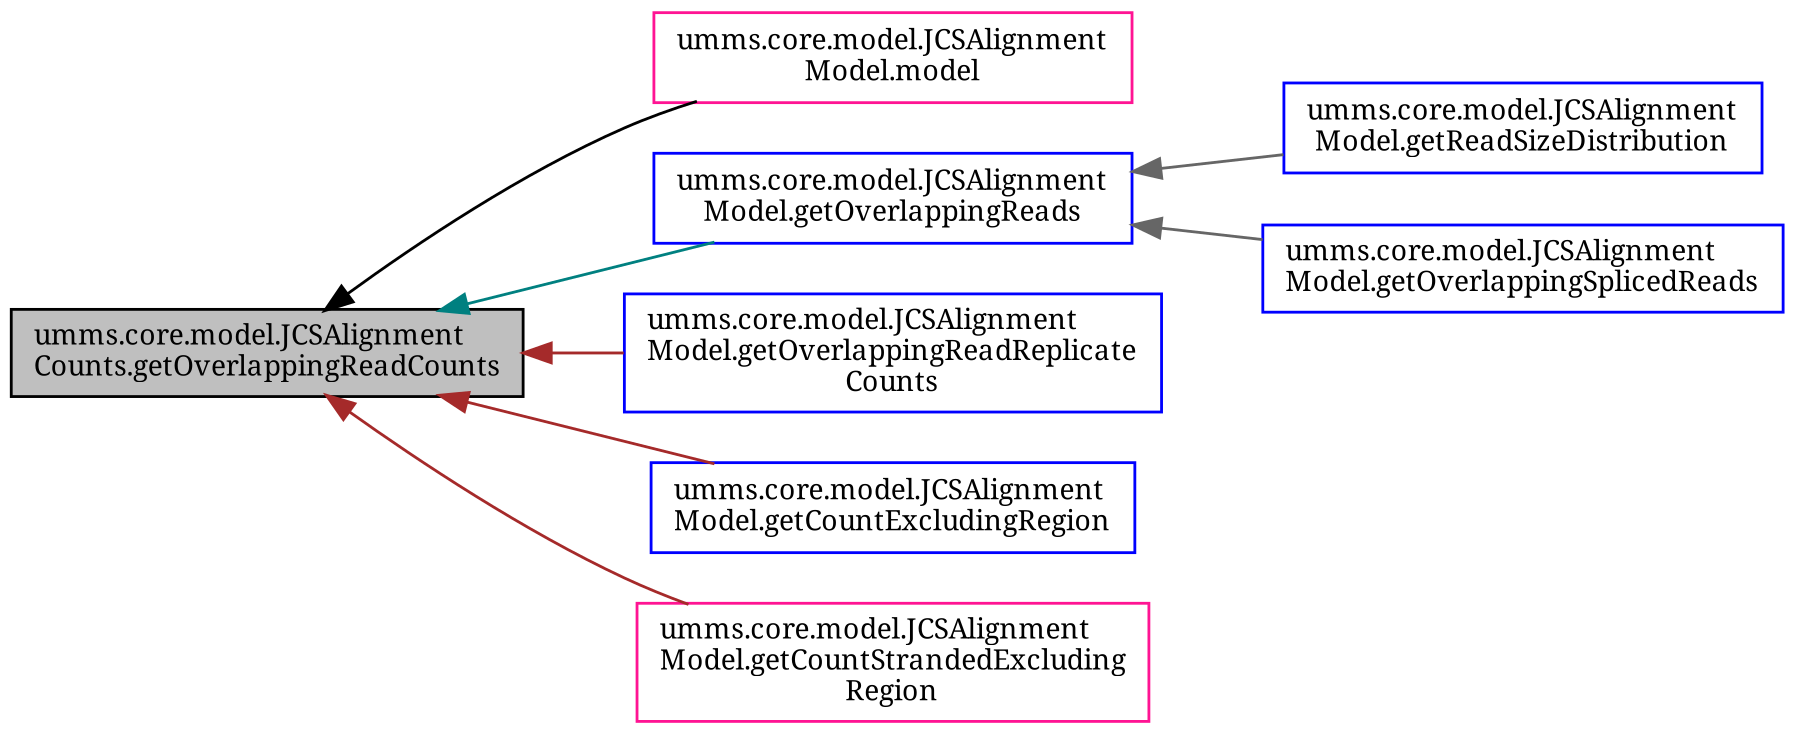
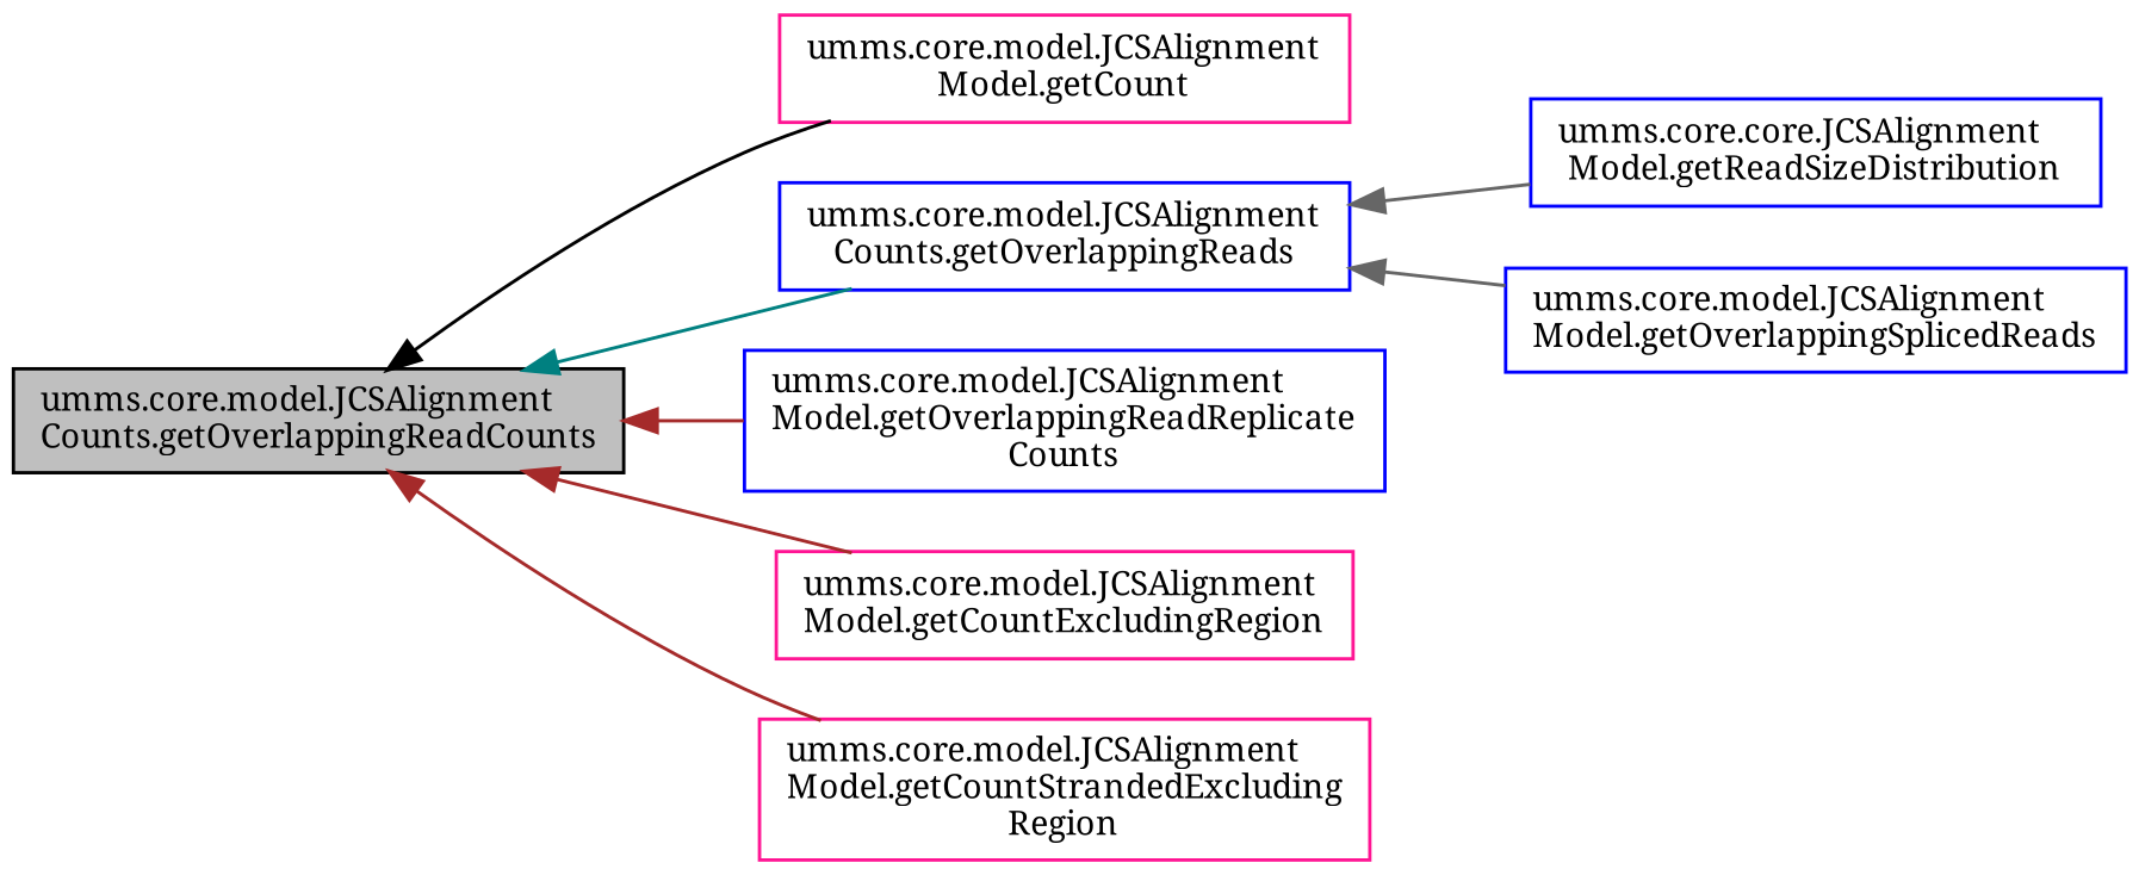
  digraph {
    fontname="Noto Serif"
    rankdir=LR
    node [color=blue fillcolor=white fontname="Noto Serif" fontsize=10 shape=record style=filled]
    edge [color=brown dir=back fontname="Noto Serif" fontsize=10 labelfontname=Helvetica labelfontsize=10 style=solid]
    n1 [color=black fillcolor=grey75 fontcolor=black height=0.2 label="umms.core.model.JCSAlignment\lCounts.getOverlappingReadCounts" width=0.4]
-   n2 [color=deeppink height=0.2 label="umms.core.model.JCSAlignment\lModel.model" width=0.4]
-   n3 [height=0.2 label="umms.core.model.JCSAlignment\lModel.getOverlappingReads" width=0.4]
+   n2 [color=deeppink height=0.2 label="umms.core.model.JCSAlignment\lModel.getCount" width=0.4]
+   n3 [height=0.2 label="umms.core.model.JCSAlignment\lCounts.getOverlappingReads" width=0.4]
    n4 [height=0.2 label="umms.core.model.JCSAlignment\lModel.getOverlappingReadReplicate\lCounts" width=0.4]
-   n5 [height=0.2 label="umms.core.model.JCSAlignment\lModel.getCountExcludingRegion" width=0.4]
+   n5 [color=deeppink height=0.2 label="umms.core.model.JCSAlignment\lModel.getCountExcludingRegion" width=0.4]
    n6 [color=deeppink height=0.2 label="umms.core.model.JCSAlignment\lModel.getCountStrandedExcluding\lRegion" width=0.4]
-   n7 [height=0.2 label="umms.core.model.JCSAlignment\lModel.getReadSizeDistribution" width=0.4]
+   n7 [height=0.2 label="umms.core.core.JCSAlignment\lModel.getReadSizeDistribution" width=0.4]
    n8 [height=0.2 label="umms.core.model.JCSAlignment\lModel.getOverlappingSplicedReads" width=0.4]
    n1 -> n2 [color=black]
    n1 -> n3 [color=teal]
    n1 -> n4
    n1 -> n5
    n1 -> n6
    n3 -> n7 [color=gray40]
    n3 -> n8 [color=gray40]
  }
